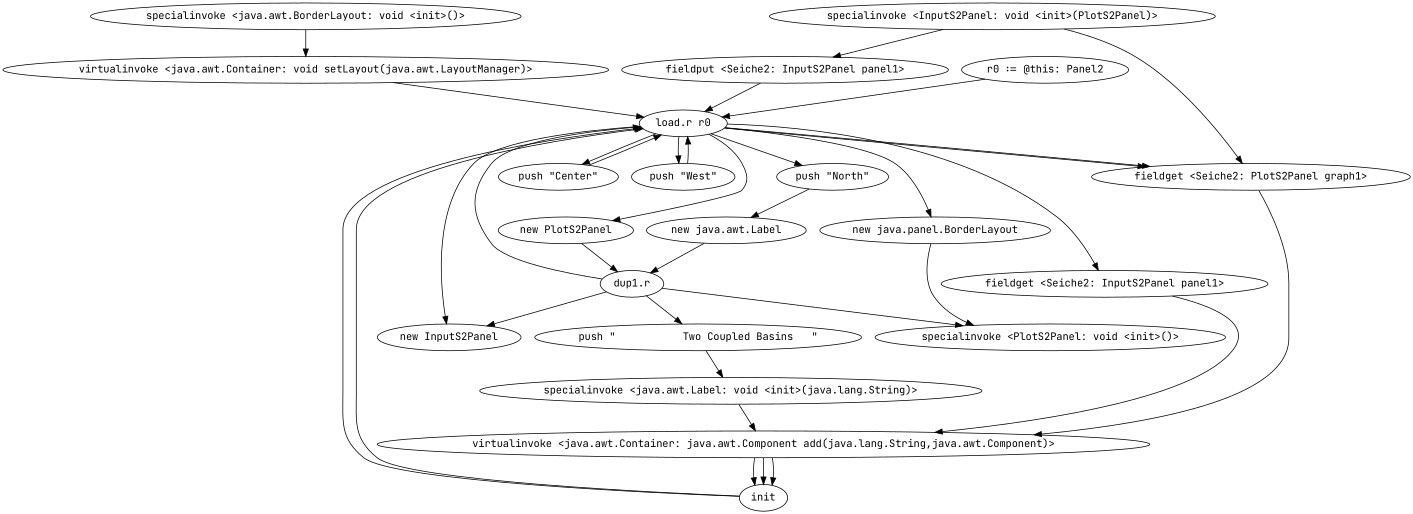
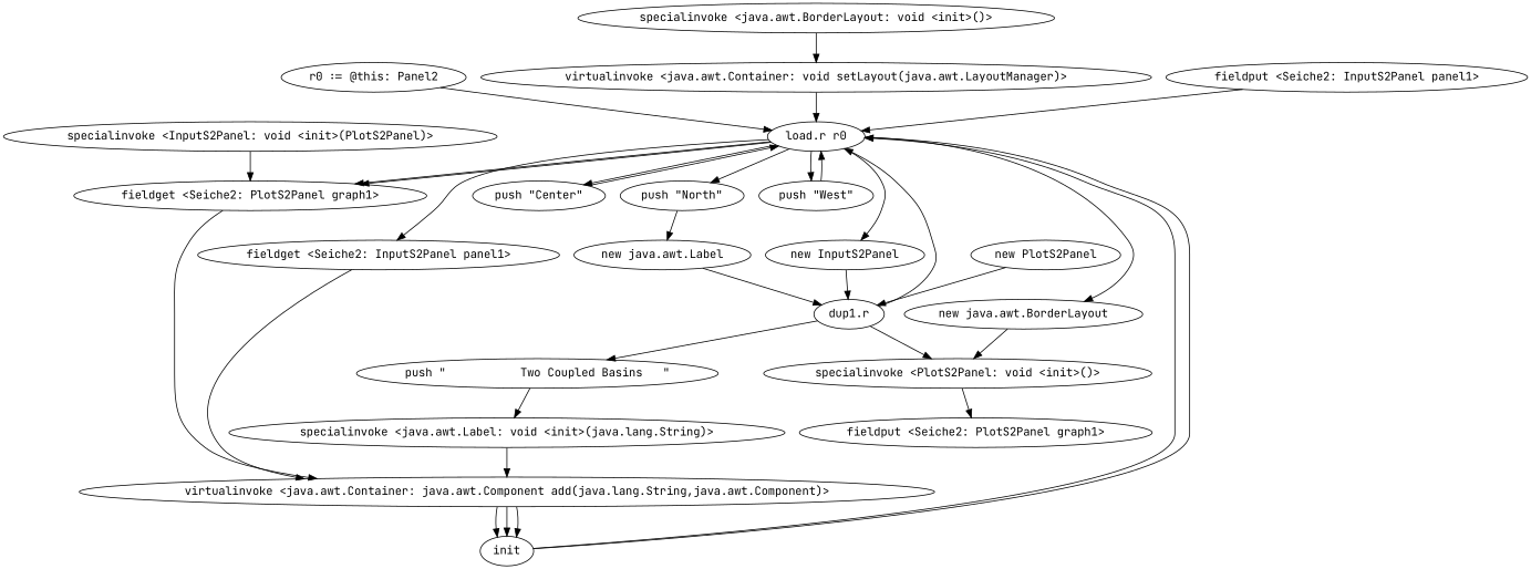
  digraph {
    fontname="JetBrains Mono"
    node [fontname="JetBrains Mono"]
    edge [fontname="JetBrains Mono"]
    n1 [label="r0 := @this: Panel2"]
    "load.r r0"
-   "new java.awt.BorderLayout" [label="new java.panel.BorderLayout"]
+   "new java.awt.BorderLayout"
    "push \"North\""
    "new PlotS2Panel"
    "push \"Center\""
    "fieldget <Seiche2: PlotS2Panel graph1>"
    "new InputS2Panel"
    "push \"West\""
    "fieldget <Seiche2: InputS2Panel panel1>"
    "specialinvoke <PlotS2Panel: void <init>()>"
    "new java.awt.Label"
    "dup1.r"
    "virtualinvoke <java.awt.Container: java.awt.Component add(java.lang.String,java.awt.Component)>"
    "push \"           Two Coupled Basins   \""
    "specialinvoke <java.awt.BorderLayout: void <init>()>"
    "virtualinvoke <java.awt.Container: void setLayout(java.awt.LayoutManager)>"
    "specialinvoke <java.awt.Label: void <init>(java.lang.String)>"
+   "fieldput <Seiche2: PlotS2Panel graph1>"
    n20 [label=init]
    "specialinvoke <InputS2Panel: void <init>(PlotS2Panel)>"
    "fieldput <Seiche2: InputS2Panel panel1>"
    n1 -> "load.r r0"
    "load.r r0" -> "new java.awt.BorderLayout"
    "load.r r0" -> "push \"North\""
-   "load.r r0" -> "new PlotS2Panel"
    "load.r r0" -> "push \"Center\""
    "load.r r0" -> "fieldget <Seiche2: PlotS2Panel graph1>"
    "load.r r0" -> "fieldget <Seiche2: PlotS2Panel graph1>"
    "load.r r0" -> "new InputS2Panel"
    "load.r r0" -> "push \"West\""
    "load.r r0" -> "fieldget <Seiche2: InputS2Panel panel1>"
    "new java.awt.BorderLayout" -> "specialinvoke <PlotS2Panel: void <init>()>"
    "push \"North\"" -> "new java.awt.Label"
    "new PlotS2Panel" -> "dup1.r"
    "push \"Center\"" -> "load.r r0"
    "fieldget <Seiche2: PlotS2Panel graph1>" -> "virtualinvoke <java.awt.Container: java.awt.Component add(java.lang.String,java.awt.Component)>"
-   "dup1.r" -> "new InputS2Panel"
+   "new InputS2Panel" -> "dup1.r"
    "push \"West\"" -> "load.r r0"
    "fieldget <Seiche2: InputS2Panel panel1>" -> "virtualinvoke <java.awt.Container: java.awt.Component add(java.lang.String,java.awt.Component)>"
+   "specialinvoke <PlotS2Panel: void <init>()>" -> "fieldput <Seiche2: PlotS2Panel graph1>"
    "new java.awt.Label" -> "dup1.r"
    "dup1.r" -> "load.r r0"
    "dup1.r" -> "specialinvoke <PlotS2Panel: void <init>()>"
    "dup1.r" -> "push \"           Two Coupled Basins   \""
    "virtualinvoke <java.awt.Container: java.awt.Component add(java.lang.String,java.awt.Component)>" -> n20
    "virtualinvoke <java.awt.Container: java.awt.Component add(java.lang.String,java.awt.Component)>" -> n20
    "virtualinvoke <java.awt.Container: java.awt.Component add(java.lang.String,java.awt.Component)>" -> n20
    "push \"           Two Coupled Basins   \"" -> "specialinvoke <java.awt.Label: void <init>(java.lang.String)>"
    "specialinvoke <java.awt.BorderLayout: void <init>()>" -> "virtualinvoke <java.awt.Container: void setLayout(java.awt.LayoutManager)>"
    "virtualinvoke <java.awt.Container: void setLayout(java.awt.LayoutManager)>" -> "load.r r0"
    "specialinvoke <java.awt.Label: void <init>(java.lang.String)>" -> "virtualinvoke <java.awt.Container: java.awt.Component add(java.lang.String,java.awt.Component)>"
    n20 -> "load.r r0"
    n20 -> "load.r r0"
    "specialinvoke <InputS2Panel: void <init>(PlotS2Panel)>" -> "fieldget <Seiche2: PlotS2Panel graph1>"
-   "specialinvoke <InputS2Panel: void <init>(PlotS2Panel)>" -> "fieldput <Seiche2: InputS2Panel panel1>"
    "fieldput <Seiche2: InputS2Panel panel1>" -> "load.r r0"
  }
